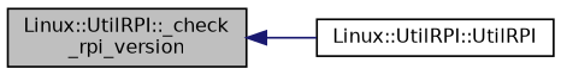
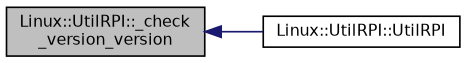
  digraph {
    rankdir=LR
    node [color=black fontname=Helvetica fontsize=10 shape=record style=filled]
-   n1 [fillcolor=grey75 fontcolor=black height=0.2 label="Linux::UtilRPI::_check\l_rpi_version" width=0.4]
+   n1 [fillcolor=grey75 fontcolor=black height=0.2 label="Linux::UtilRPI::_check\l_version_version" width=0.4]
    n2 [fillcolor=white height=0.2 label="Linux::UtilRPI::UtilRPI" width=0.4]
    n1 -> n2 [color=midnightblue dir=back fontname=Helvetica fontsize=10 labelfontname=Helvetica labelfontsize=10 style=solid]
  }
